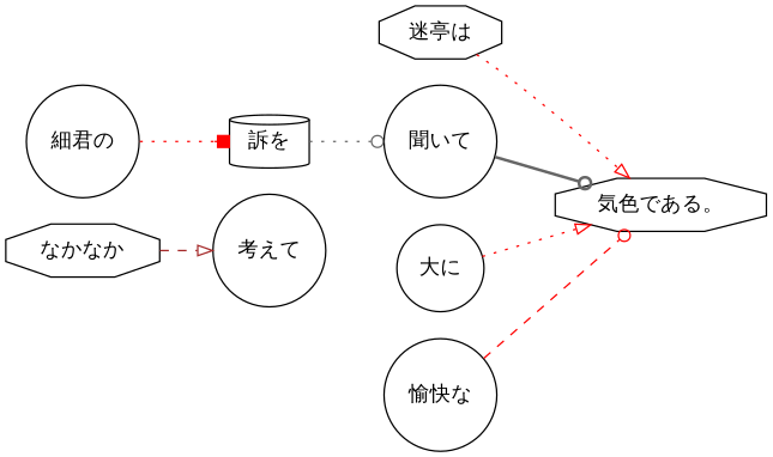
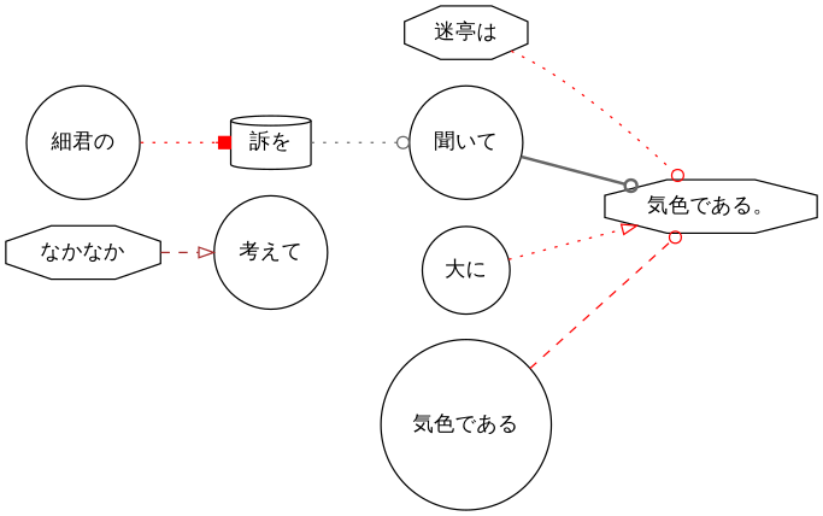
  digraph {
    rankdir=LR
    node [shape=circle]
    edge [arrowhead=onormal color=red style=dotted]
    n1 [label="なかなか" shape=octagon]
    n2 [label="考えて"]
    n3 [label="迷亭は" shape=octagon]
    n4 [label="気色である。" shape=octagon]
    n5 [label="細君の"]
    n6 [label="訴を" shape=cylinder]
    n7 [label="聞いて"]
    n8 [label="大に"]
-   n9 [label="愉快な"]
+   n9 [label="気色である"]
    n1 -> n2 [color=brown style=dashed]
-   n3 -> n4
+   n3 -> n4 [arrowhead=odot]
    n5 -> n6 [arrowhead=box]
    n6 -> n7 [arrowhead=odot color=gray40]
    n7 -> n4 [arrowhead=odot color=gray40 style=bold]
    n8 -> n4
    n9 -> n4 [arrowhead=odot style=dashed]
  }
